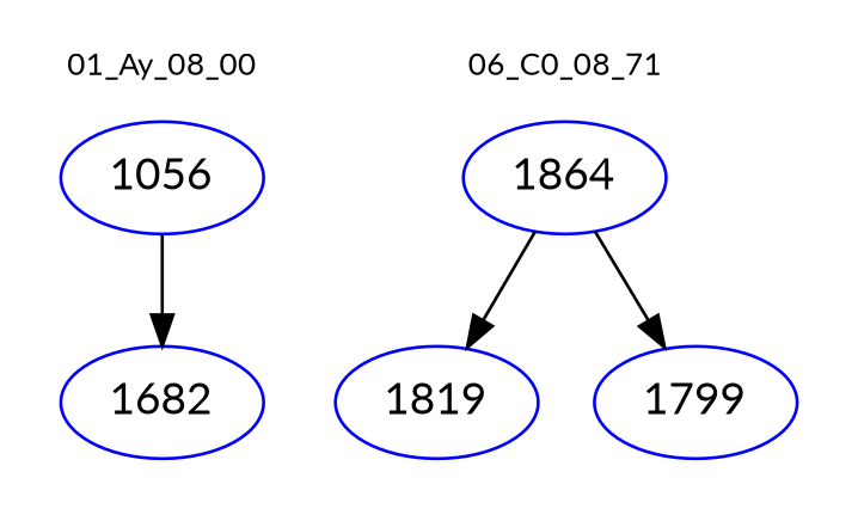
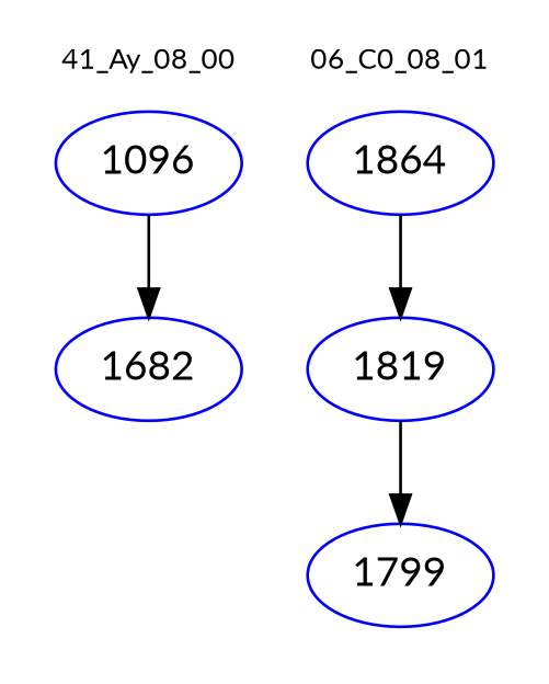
  digraph {
    fontname=Lato
    node [color=blue fontname=Lato]
    edge [color=black fontname=Lato]
-   n1 [label=1056]
+   n1 [label=1096]
    n2 [label=1682]
    n3 [label=1864]
    n4 [label=1819]
    n5 [label=1799]
    subgraph cluster_1 {
      color=white
      fontsize=10
-     label="01_Ay_08_00"
+     label="41_Ay_08_00"
      n1
      n2
    }
    subgraph cluster_2 {
      color=white
      fontsize=10
-     label="06_C0_08_71"
+     label="06_C0_08_01"
      n3
      n4
      n5
    }
    n1 -> n2
    n3 -> n4
-   n3 -> n5
+   n4 -> n5
  }
